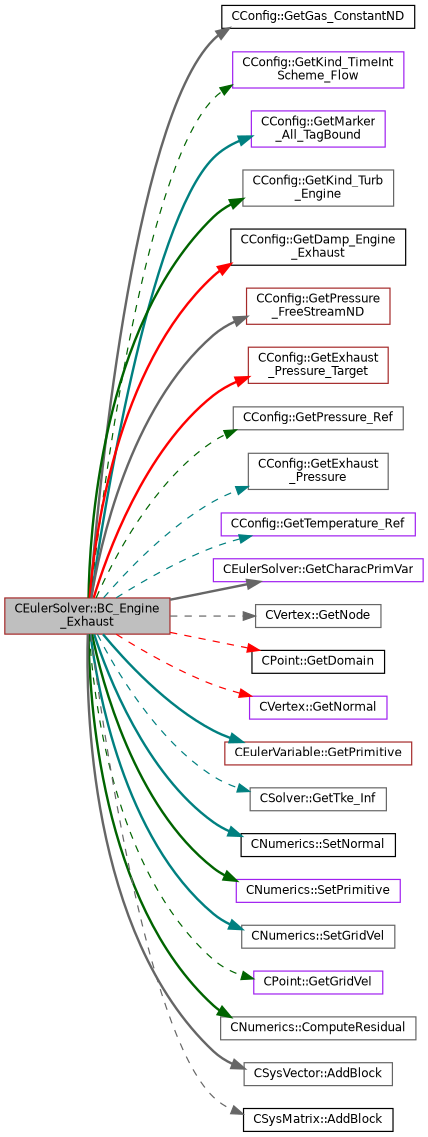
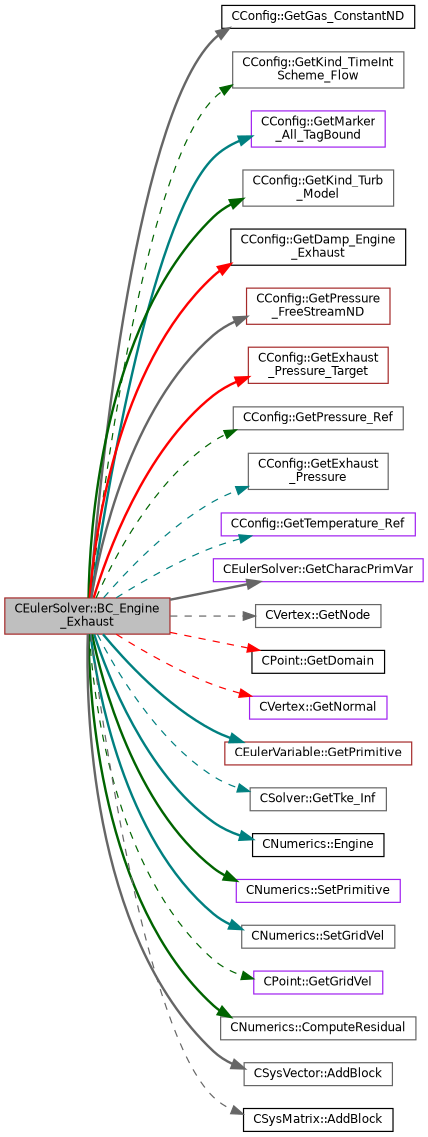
  digraph {
    rankdir=LR
    node [color=gray40 fillcolor=white fontname=Helvetica fontsize=10 shape=record style=filled]
    edge [color=teal fontname=Helvetica fontsize=10 labelfontname=Helvetica labelfontsize=10 style=bold]
    n1 [color=brown fillcolor=grey75 fontcolor=black height=0.2 label="CEulerSolver::BC_Engine\l_Exhaust" width=0.4]
    n2 [color=black height=0.2 label="CConfig::GetGas_ConstantND" width=0.4]
-   n3 [color=purple height=0.2 label="CConfig::GetKind_TimeInt\lScheme_Flow" width=0.4]
+   n3 [height=0.2 label="CConfig::GetKind_TimeInt\lScheme_Flow" width=0.4]
    n4 [color=purple height=0.2 label="CConfig::GetMarker\l_All_TagBound" width=0.4]
-   n5 [height=0.2 label="CConfig::GetKind_Turb\l_Engine" width=0.4]
+   n5 [height=0.2 label="CConfig::GetKind_Turb\l_Model" width=0.4]
    n6 [color=black height=0.2 label="CConfig::GetDamp_Engine\l_Exhaust" width=0.4]
    n7 [color=brown height=0.2 label="CConfig::GetPressure\l_FreeStreamND" width=0.4]
    n8 [color=brown height=0.2 label="CConfig::GetExhaust\l_Pressure_Target" width=0.4]
    n9 [height=0.2 label="CConfig::GetPressure_Ref" width=0.4]
    n10 [height=0.2 label="CConfig::GetExhaust\l_Pressure" width=0.4]
    n11 [color=purple height=0.2 label="CConfig::GetTemperature_Ref" width=0.4]
    n12 [color=purple height=0.2 label="CEulerSolver::GetCharacPrimVar" width=0.4]
    n13 [height=0.2 label="CVertex::GetNode" width=0.4]
    n14 [color=black height=0.2 label="CPoint::GetDomain" width=0.4]
    n15 [color=purple height=0.2 label="CVertex::GetNormal" width=0.4]
    n16 [color=brown height=0.2 label="CEulerVariable::GetPrimitive" width=0.4]
    n17 [height=0.2 label="CSolver::GetTke_Inf" width=0.4]
-   n18 [color=black height=0.2 label="CNumerics::SetNormal" width=0.4]
+   n18 [color=black height=0.2 label="CNumerics::Engine" width=0.4]
    n19 [color=purple height=0.2 label="CNumerics::SetPrimitive" width=0.4]
    n20 [height=0.2 label="CNumerics::SetGridVel" width=0.4]
    n21 [color=purple height=0.2 label="CPoint::GetGridVel" width=0.4]
    n22 [height=0.2 label="CNumerics::ComputeResidual" width=0.4]
    n23 [height=0.2 label="CSysVector::AddBlock" width=0.4]
    n24 [color=black height=0.2 label="CSysMatrix::AddBlock" width=0.4]
    n1 -> n2 [color=gray40]
    n1 -> n3 [color=darkgreen style=dashed]
    n1 -> n4
    n1 -> n5 [color=darkgreen]
    n1 -> n6 [color=red]
    n1 -> n7 [color=gray40]
    n1 -> n8 [color=red]
    n1 -> n9 [color=darkgreen style=dashed]
    n1 -> n10 [style=dashed]
    n1 -> n11 [style=dashed]
    n1 -> n12 [color=gray40]
    n1 -> n13 [color=gray40 style=dashed]
    n1 -> n14 [color=red style=dashed]
    n1 -> n15 [color=red style=dashed]
    n1 -> n16
    n1 -> n17 [style=dashed]
    n1 -> n18
    n1 -> n19 [color=darkgreen]
    n1 -> n20
    n1 -> n21 [color=darkgreen style=dashed]
    n1 -> n22 [color=darkgreen]
    n1 -> n23 [color=gray40]
    n1 -> n24 [color=gray40 style=dashed]
  }
